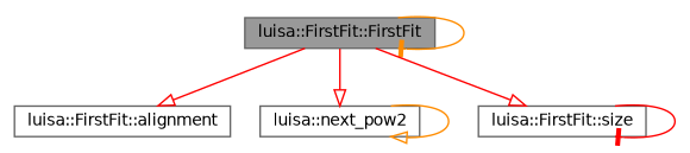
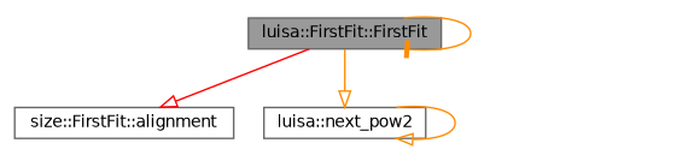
  digraph {
    rankdir=TB
    node [color=grey40 fillcolor=white fontname=Helvetica fontsize=10 shape=box style=filled]
    edge [arrowhead=onormal color=red fontname=Helvetica fontsize=10 labelfontname=Helvetica labelfontsize=10 style=solid]
    n1 [color=gray40 fillcolor=grey60 fontcolor=black height=0.2 label="luisa::FirstFit::FirstFit" width=0.4]
-   n2 [height=0.2 label="luisa::FirstFit::alignment" width=0.4]
+   n2 [height=0.2 label="size::FirstFit::alignment" width=0.4]
    n3 [height=0.2 label="luisa::next_pow2" width=0.4]
-   n4 [height=0.2 label="luisa::FirstFit::size" width=0.4]
    n1 -> n1 [arrowhead=tee color=darkorange]
    n1 -> n2
-   n1 -> n3
-   n1 -> n4
+   n1 -> n3 [color=darkorange]
    n3 -> n3 [color=darkorange]
-   n4 -> n4 [arrowhead=tee]
  }
